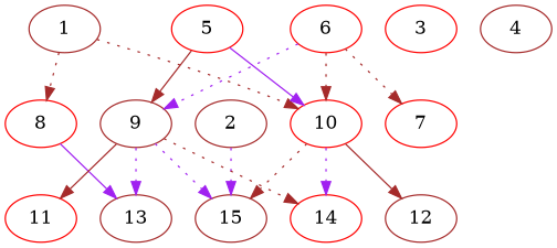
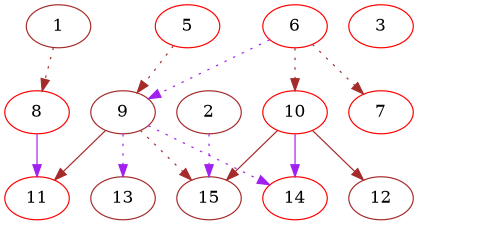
  digraph {
    node [alpha=0.09 color=red]
    edge [color=brown style=dotted]
    1 [alpha=0.04 color=brown expect_size=28843008]
    8 [expect_size=11706368]
    10 [alpha=0.19 expect_size=36591616]
    13 [alpha=0.01 color=brown expect_size=10779648]
    14 [alpha=0.12 expect_size=32857088]
    15 [alpha=0.19 color=brown expect_size=7697408]
    12 [alpha=0.14 color=brown expect_size=34284544]
    2 [alpha=0.10 color=brown expect_size=41660416]
    7 [alpha=0.08 expect_size=22441984]
    3 [expect_size=43122688]
-   4 [color=brown expect_size=52078592]
    5 [alpha=0.04 expect_size=11973632]
    9 [alpha=0.18 color=brown expect_size=7628800]
    11 [alpha=0.06 expect_size=23930880]
    6 [alpha=0.00 expect_size=24749056]
    1 -> 8
-   1 -> 10
-   8 -> 13 [color=purple style=solid]
-   10 -> 14 [color=purple]
-   10 -> 15
+   8 -> 11 [color=purple style=solid]
+   10 -> 14 [color=purple style=solid]
+   10 -> 15 [style=solid]
    10 -> 12 [style=solid]
    2 -> 15 [color=purple]
-   5 -> 10 [color=purple style=solid]
-   5 -> 9 [style=solid]
+   5 -> 9
    9 -> 13 [color=purple]
-   9 -> 14
-   9 -> 15 [color=purple]
+   9 -> 14 [color=purple]
+   9 -> 15
    9 -> 11 [style=solid]
    6 -> 10
    6 -> 7
    6 -> 9 [color=purple]
  }
